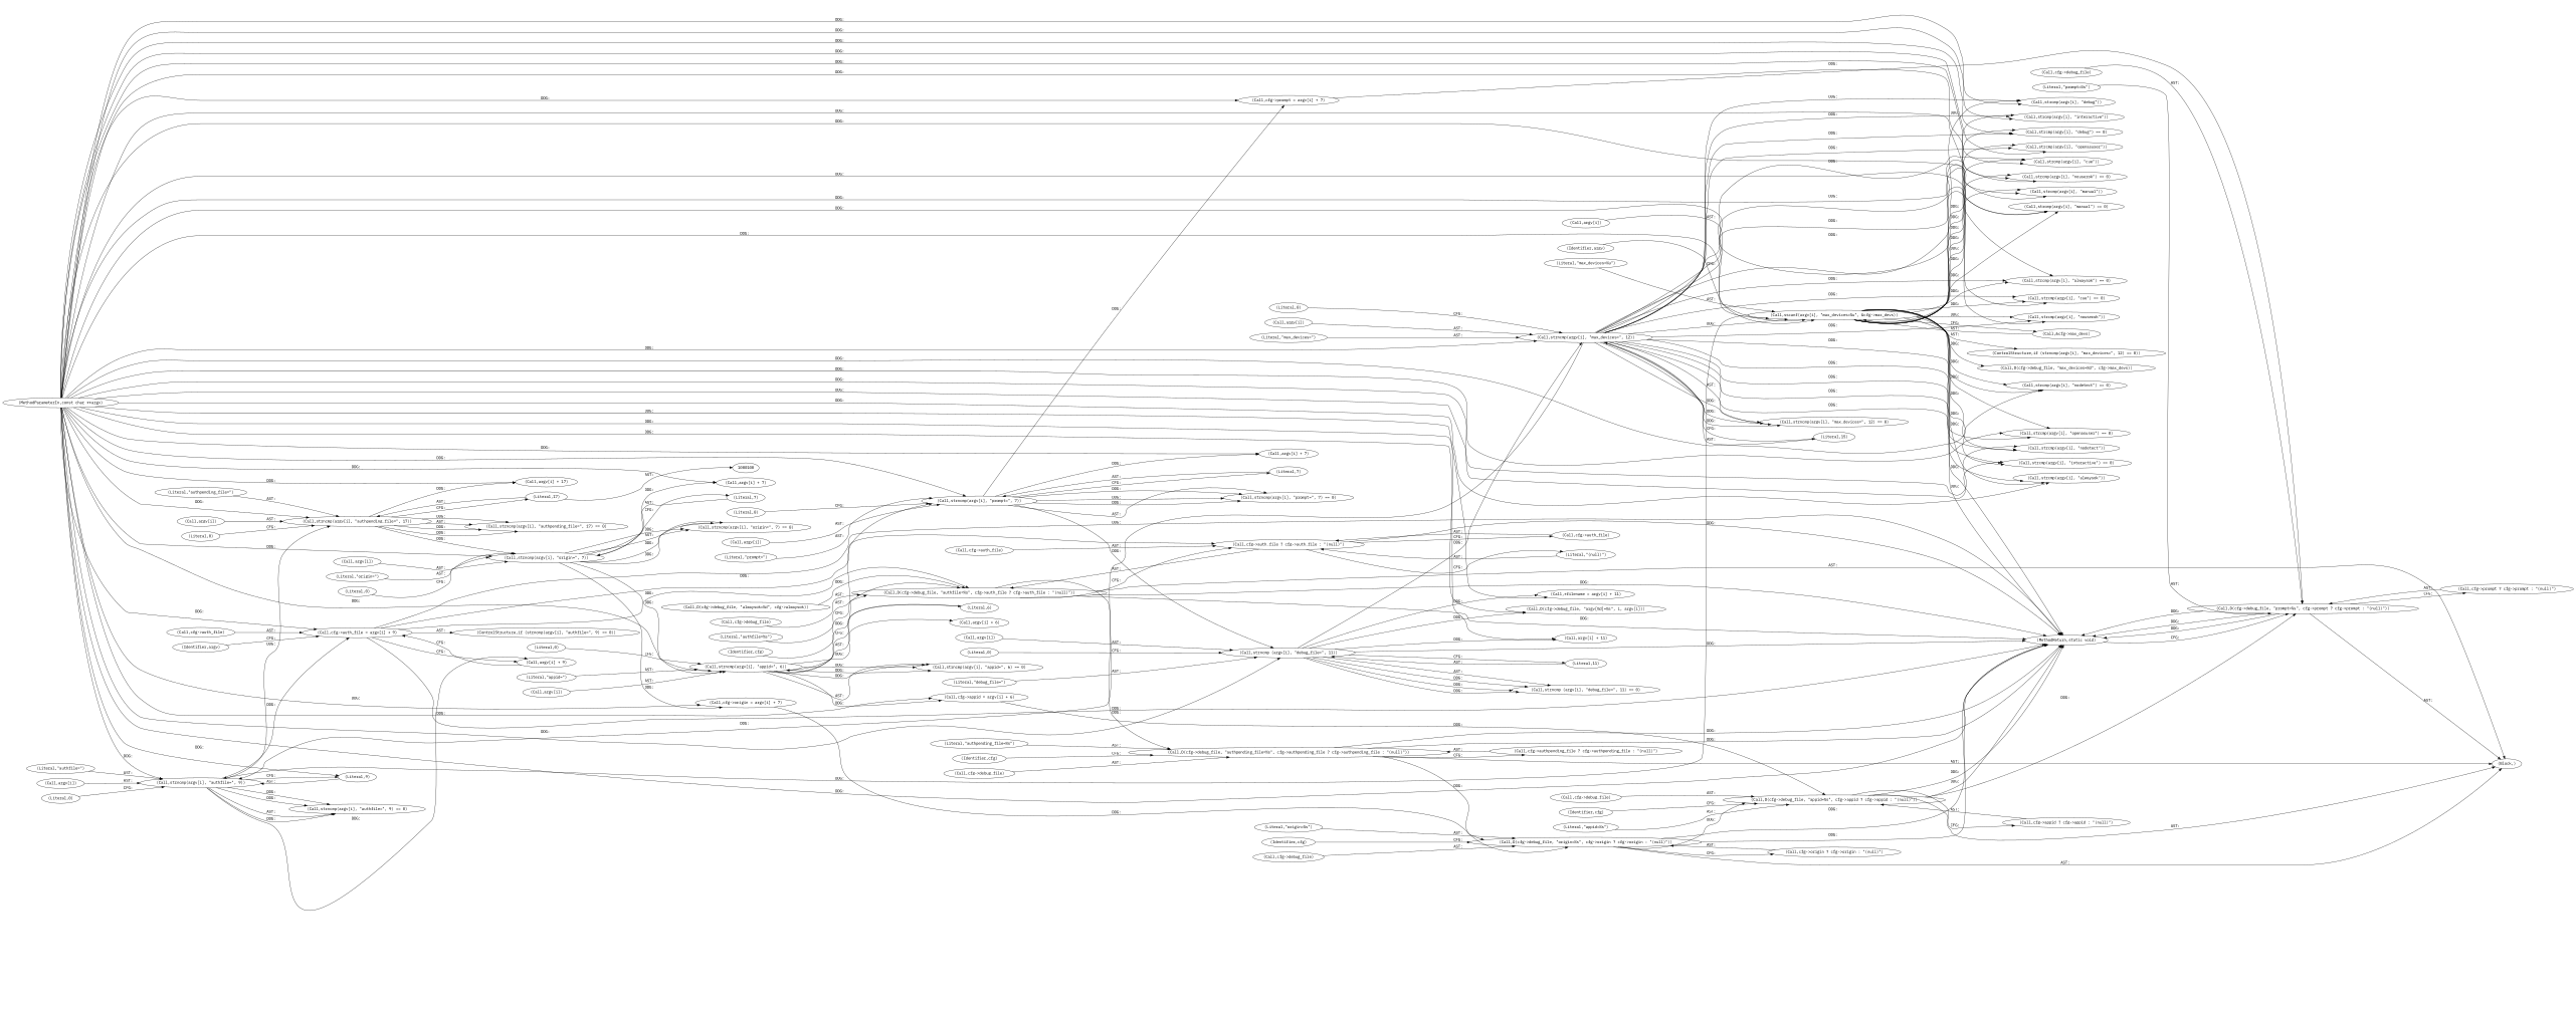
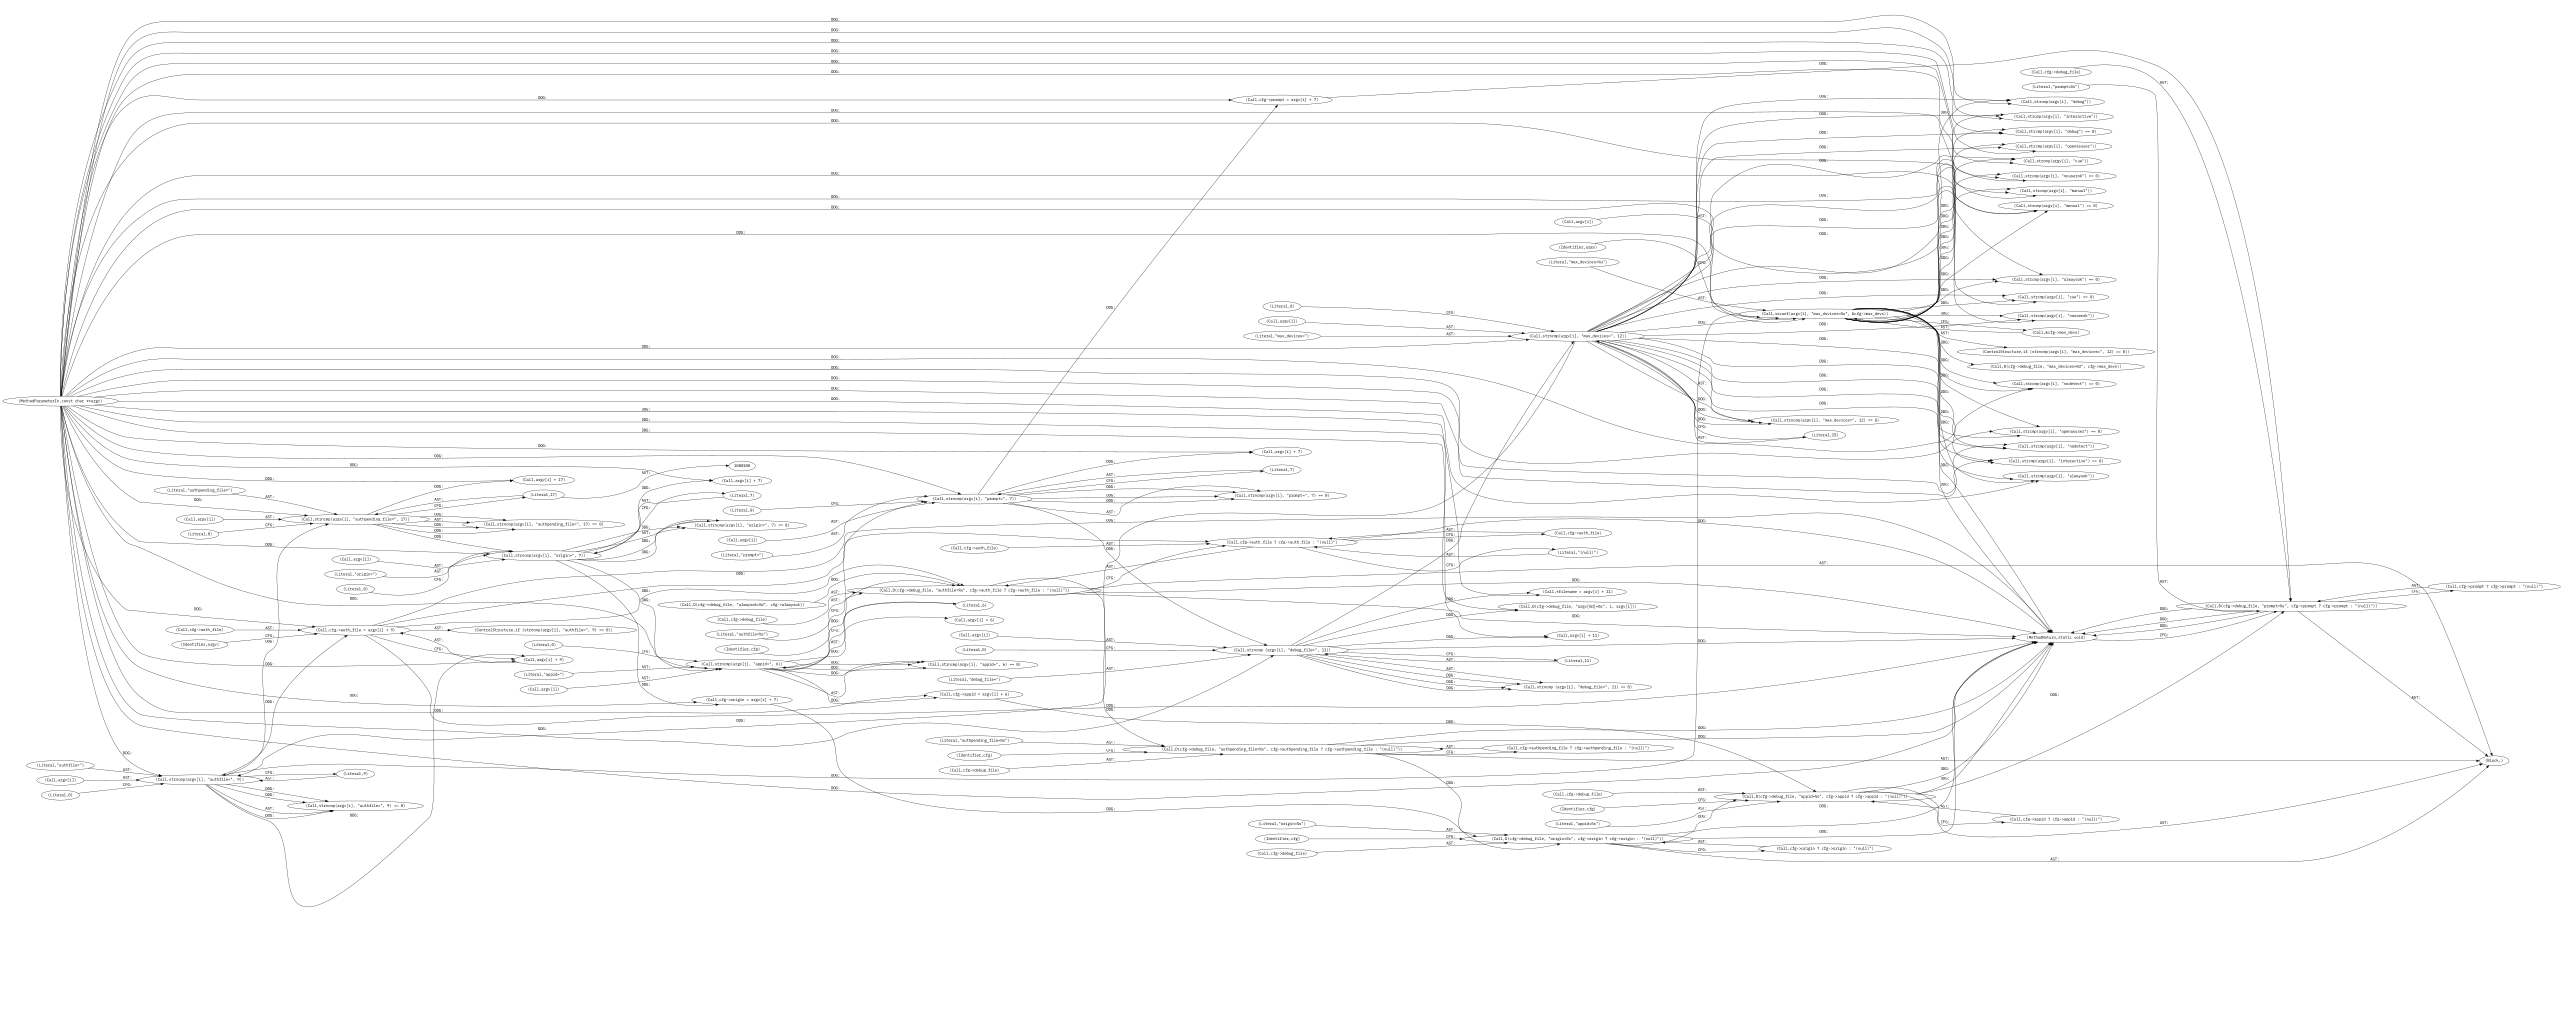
  digraph {
    fontname="IBM Plex Mono"
    rankdir=LR
    node [fontname="IBM Plex Mono"]
    edge [fontname="IBM Plex Mono"]
    n1 [label="(Call,cfg->auth_file = argv[i] + 9)"]
    n2 [label="(Call,D(cfg->debug_file, \"authfile=%s\", cfg->auth_file ? cfg->auth_file : \"(null)\"))"]
    n3 [label="(Call,cfg->auth_file ? cfg->auth_file : \"(null)\")"]
    n4 [label="(Call,argv[i] + 9)"]
    n5 [label="(MethodReturn,static void)"]
    n6 [label="(ControlStructure,if (strncmp(argv[i], \"authfile=\", 9) == 0))"]
    n7 [label="(Call,D(cfg->debug_file, \"authpending_file=%s\", cfg->authpending_file ? cfg->authpending_file : \"(null)\"))"]
    n8 [label="(Block,)"]
    n9 [label="(Call,cfg->auth_file)"]
    n10 [label="(Literal,\"(null)\")"]
    n11 [label="(Call,D(cfg->debug_file, \"prompt=%s\", cfg->prompt ? cfg->prompt : \"(null)\"))"]
    n12 [label="(Call,strncmp(argv[i], \"authfile=\", 9))"]
    n13 [label="(Call,strncmp(argv[i], \"authpending_file=\", 17))"]
    n14 [label="(Literal,9)"]
    n15 [label="(Call,strncmp(argv[i], \"authfile=\", 9) == 0)"]
    n16 [label="(Call,strncmp(argv[i], \"origin=\", 7))"]
    n17 [label="(Call,argv[i] + 17)"]
    n18 [label="(Literal,17)"]
    n19 [label="(Call,strncmp(argv[i], \"authpending_file=\", 17) == 0)"]
    n20 [label="(MethodParameterIn,const char **argv)"]
    n21 [label="(Call,strncmp(argv[i], \"max_devices=\", 12))"]
    n22 [label="(Call,strncmp (argv[i], \"debug_file=\", 11))"]
    n23 [label="(Call,strncmp(argv[i], \"prompt=\", 7))"]
    n24 [label="(Call,strncmp(argv[i], \"appid=\", 6))"]
    n25 [label="(Call,sscanf(argv[i], \"max_devices=%u\", &cfg->max_devs))"]
    n26 [label="(Call,strcmp(argv[i], \"debug\"))"]
    n27 [label="(Call,cfg->prompt = argv[i] + 7)"]
    n28 [label="(Call,strcmp(argv[i], \"interactive\"))"]
    n29 [label="(Call,strcmp(argv[i], \"debug\") == 0)"]
    n30 [label="(Call,strcmp(argv[i], \"openasuser\"))"]
    n31 [label="(Call,D(cfg->debug_file, \"argv[%d]=%s\", i, argv[i]))"]
    n32 [label="(Call,argv[i] + 11)"]
    n33 [label="(Call,strcmp(argv[i], \"cue\"))"]
    n34 [label="(Call,strcmp(argv[i], \"nouserok\") == 0)"]
    n35 [label="(Call,strcmp(argv[i], \"manual\"))"]
    n36 [label="(Call,strcmp(argv[i], \"manual\") == 0)"]
    n37 [label="(Call,strcmp(argv[i], \"alwaysok\") == 0)"]
    n38 [label="(Call,strcmp(argv[i], \"cue\") == 0)"]
    n39 [label="(Call,strcmp(argv[i], \"nouserok\"))"]
    n40 [label="(Call,argv[i] + 7)"]
    n41 [label="(Call,cfg->origin = argv[i] + 7)"]
    n42 [label="(Call,argv[i] + 7)"]
    n43 [label="(Call,strcmp(argv[i], \"nodetect\") == 0)"]
    n44 [label="(Call,strcmp(argv[i], \"openasuser\") == 0)"]
    n45 [label="(Call,cfg->appid = argv[i] + 6)"]
    n46 [label="(Call,strcmp(argv[i], \"nodetect\"))"]
    n47 [label="(Call,strcmp(argv[i], \"interactive\") == 0)"]
    n48 [label="(Call,*filename = argv[i] + 11)"]
    n49 [label="(Call,strcmp(argv[i], \"alwaysok\"))"]
    n50 [label="(Call,strncmp(argv[i], \"max_devices=\", 12) == 0)"]
    n51 [label="(Literal,15)"]
    n52 [label="(Literal,11)"]
    n53 [label="(Call,strncmp (argv[i], \"debug_file=\", 11) == 0)"]
    n54 [label="(Literal,7)"]
    n55 [label="(Call,strncmp(argv[i], \"prompt=\", 7) == 0)"]
    n56 [label="(Call,argv[i] + 6)"]
    n57 [label="(Call,strncmp(argv[i], \"appid=\", 6) == 0)"]
    n58 [label="(Literal,6)"]
    n59 [label="(Literal,7)"]
    n60 [label="(Call,strncmp(argv[i], \"origin=\", 7) == 0)"]
    n61 [label="(Call,&cfg->max_devs)"]
    n62 [label="(ControlStructure,if (strncmp(argv[i], \"max_devices=\", 12) == 0))"]
    n63 [label="(Call,D(cfg->debug_file, \"max_devices=%d\", cfg->max_devs))"]
    n64 [label="(Call,D(cfg->debug_file, \"origin=%s\", cfg->origin ? cfg->origin : \"(null)\"))"]
    n65 [label="(Call,D(cfg->debug_file, \"appid=%s\", cfg->appid ? cfg->appid : \"(null)\"))"]
    1000100
    n67 [label="(Call,cfg->authpending_file ? cfg->authpending_file : \"(null)\")"]
    n68 [label="(Call,cfg->origin ? cfg->origin : \"(null)\")"]
    n69 [label="(Call,cfg->appid ? cfg->appid : \"(null)\")"]
    n70 [label="(Call,cfg->prompt ? cfg->prompt : \"(null)\")"]
    n71 [label="(Call,argv[i])"]
    n72 [label="(Literal,\"prompt=\")"]
    n73 [label="(Literal,\"authfile=\")"]
    n74 [label="(Literal,\"max_devices=%u\")"]
    n75 [label="(Call,cfg->debug_file)"]
    n76 [label="(Call,argv[i])"]
    n77 [label="(Call,argv[i])"]
    n78 [label="(Identifier,cfg)"]
    n79 [label="(Literal,\"authpending_file=\")"]
    n80 [label="(Call,argv[i])"]
    n81 [label="(Call,cfg->debug_file)"]
    n82 [label="(Call,argv[i])"]
    n83 [label="(Literal,0)"]
    n84 [label="(Call,cfg->auth_file)"]
    n85 [label="(Call,argv[i])"]
    n86 [label="(Literal,0)"]
    n87 [label="(Literal,\"authfile=%s\")"]
    n88 [label="(Call,cfg->auth_file)"]
    n89 [label="(Literal,\"authpending_file=%s\")"]
    n90 [label="(Literal,\"appid=\")"]
    n91 [label="(Literal,0)"]
    n92 [label="(Call,argv[i])"]
    n93 [label="(Literal,\"origin=%s\")"]
    n94 [label="(Call,cfg->debug_file)"]
    n95 [label="(Literal,0)"]
    n96 [label="(Identifier,cfg)"]
    n97 [label="(Identifier,cfg)"]
    n98 [label="(Literal,\"prompt=%s\")"]
    n99 [label="(Identifier,argv)"]
    n100 [label="(Literal,0)"]
    n101 [label="(Call,argv[i])"]
    n102 [label="(Identifier,cfg)"]
    n103 [label="(Identifier,argv)"]
    n104 [label="(Literal,\"origin=\")"]
    n105 [label="(Literal,0)"]
    n106 [label="(Call,D(cfg->debug_file, \"alwaysok=%d\", cfg->alwaysok))"]
    n107 [label="(Literal,0)"]
    n108 [label="(Literal,\"debug_file=\")"]
    n109 [label="(Literal,\"max_devices=\")"]
    n110 [label="(Literal,\"appid=%s\")"]
    n111 [label="(Call,cfg->debug_file)"]
    n112 [label="(Call,cfg->debug_file)"]
    n1 -> n2 [label="DDG: "]
    n1 -> n3 [label="DDG: "]
    n1 -> n4 [label="CFG: "]
    n1 -> n5 [label="DDG: "]
    n1 -> n5 [label="DDG: "]
    n1 -> n6 [label="AST: "]
    n2 -> n3 [label="CFG: "]
    n2 -> n5 [label="DDG: "]
    n2 -> n5 [label="DDG: "]
    n2 -> n7 [label="DDG: "]
    n2 -> n8 [label="AST: "]
    n3 -> n2 [label="AST: "]
    n3 -> n5 [label="DDG: "]
    n3 -> n9 [label="CFG: "]
    n3 -> n10 [label="CFG: "]
-   n4 -> n1 [label="CFG: "]
+   n4 -> n1 [label="AST: "]
    n5 -> n11 [label="CFG: "]
    n7 -> n5 [label="DDG: "]
    n7 -> n5 [label="DDG: "]
    n7 -> n8 [label="AST: "]
    n7 -> n64 [label="DDG: "]
    n7 -> n67 [label="CFG: "]
    n9 -> n3 [label="AST: "]
    n10 -> n3 [label="AST: "]
    n11 -> n5 [label="DDG: "]
    n11 -> n5 [label="DDG: "]
    n11 -> n5 [label="DDG: "]
    n11 -> n8 [label="AST: "]
    n11 -> n70 [label="CFG: "]
    n12 -> n1 [label="DDG: "]
    n12 -> n4 [label="DDG: "]
    n12 -> n13 [label="DDG: "]
    n12 -> n14 [label="CFG: "]
    n12 -> n15 [label="AST: "]
    n12 -> n15 [label="DDG: "]
    n12 -> n15 [label="DDG: "]
    n12 -> n15 [label="DDG: "]
    n13 -> n16 [label="DDG: "]
    n13 -> n17 [label="DDG: "]
    n13 -> n18 [label="CFG: "]
    n13 -> n19 [label="AST: "]
    n13 -> n19 [label="DDG: "]
    n13 -> n19 [label="DDG: "]
    n13 -> n19 [label="DDG: "]
    n14 -> n12 [label="AST: "]
    n16 -> n24 [label="DDG: "]
    n16 -> n41 [label="DDG: "]
    n16 -> n42 [label="DDG: "]
    n16 -> n59 [label="CFG: "]
    n16 -> n60 [label="AST: "]
    n16 -> n60 [label="DDG: "]
    n16 -> n60 [label="DDG: "]
    n16 -> n60 [label="DDG: "]
    n18 -> n13 [label="AST: "]
    n18 -> 1000100 [label="AST: "]
    n20 -> n1 [label="DDG: "]
-   n20 -> n14 [label="DDG: "]
+   n20 -> n4 [label="DDG: "]
    n20 -> n5 [label="DDG: "]
    n20 -> n12 [label="DDG: "]
    n20 -> n13 [label="DDG: "]
    n20 -> n16 [label="DDG: "]
    n20 -> n17 [label="DDG: "]
    n20 -> n21 [label="DDG: "]
    n20 -> n22 [label="DDG: "]
    n20 -> n23 [label="DDG: "]
    n20 -> n24 [label="DDG: "]
    n20 -> n25 [label="DDG: "]
    n20 -> n26 [label="DDG: "]
    n20 -> n27 [label="DDG: "]
    n20 -> n28 [label="DDG: "]
    n20 -> n29 [label="DDG: "]
    n20 -> n30 [label="DDG: "]
    n20 -> n31 [label="DDG: "]
    n20 -> n32 [label="DDG: "]
    n20 -> n33 [label="DDG: "]
    n20 -> n34 [label="DDG: "]
    n20 -> n35 [label="DDG: "]
    n20 -> n36 [label="DDG: "]
    n20 -> n37 [label="DDG: "]
    n20 -> n38 [label="DDG: "]
    n20 -> n39 [label="DDG: "]
    n20 -> n40 [label="DDG: "]
    n20 -> n41 [label="DDG: "]
    n20 -> n42 [label="DDG: "]
    n20 -> n43 [label="DDG: "]
    n20 -> n44 [label="DDG: "]
    n20 -> n45 [label="DDG: "]
    n20 -> n46 [label="DDG: "]
    n20 -> n47 [label="DDG: "]
    n20 -> n48 [label="DDG: "]
    n20 -> n49 [label="DDG: "]
    n21 -> n12 [label="DDG: "]
    n21 -> n25 [label="DDG: "]
    n21 -> n26 [label="DDG: "]
    n21 -> n28 [label="DDG: "]
    n21 -> n29 [label="DDG: "]
    n21 -> n30 [label="DDG: "]
    n21 -> n33 [label="DDG: "]
    n21 -> n34 [label="DDG: "]
    n21 -> n35 [label="DDG: "]
    n21 -> n36 [label="DDG: "]
    n21 -> n37 [label="DDG: "]
    n21 -> n38 [label="DDG: "]
    n21 -> n39 [label="DDG: "]
    n21 -> n43 [label="DDG: "]
    n21 -> n44 [label="DDG: "]
    n21 -> n46 [label="DDG: "]
    n21 -> n47 [label="DDG: "]
    n21 -> n49 [label="DDG: "]
    n21 -> n50 [label="AST: "]
    n21 -> n50 [label="DDG: "]
    n21 -> n50 [label="DDG: "]
    n21 -> n50 [label="DDG: "]
    n21 -> n51 [label="CFG: "]
    n22 -> n5 [label="DDG: "]
    n22 -> n21 [label="DDG: "]
    n22 -> n31 [label="DDG: "]
    n22 -> n32 [label="DDG: "]
    n22 -> n48 [label="DDG: "]
    n22 -> n52 [label="CFG: "]
    n22 -> n53 [label="AST: "]
    n22 -> n53 [label="DDG: "]
    n22 -> n53 [label="DDG: "]
    n22 -> n53 [label="DDG: "]
    n23 -> n22 [label="DDG: "]
    n23 -> n27 [label="DDG: "]
    n23 -> n40 [label="DDG: "]
    n23 -> n54 [label="CFG: "]
    n23 -> n55 [label="AST: "]
    n23 -> n55 [label="DDG: "]
    n23 -> n55 [label="DDG: "]
    n23 -> n55 [label="DDG: "]
    n24 -> n23 [label="DDG: "]
    n24 -> n45 [label="DDG: "]
    n24 -> n56 [label="DDG: "]
    n24 -> n57 [label="AST: "]
    n24 -> n57 [label="DDG: "]
    n24 -> n57 [label="DDG: "]
    n24 -> n57 [label="DDG: "]
    n24 -> n58 [label="CFG: "]
    n25 -> n5 [label="DDG: "]
    n25 -> n5 [label="DDG: "]
    n25 -> n12 [label="DDG: "]
    n25 -> n26 [label="DDG: "]
    n25 -> n28 [label="DDG: "]
    n25 -> n29 [label="DDG: "]
    n25 -> n30 [label="DDG: "]
    n25 -> n33 [label="DDG: "]
    n25 -> n34 [label="DDG: "]
    n25 -> n35 [label="DDG: "]
    n25 -> n36 [label="DDG: "]
    n25 -> n37 [label="DDG: "]
    n25 -> n38 [label="DDG: "]
    n25 -> n39 [label="DDG: "]
    n25 -> n43 [label="DDG: "]
    n25 -> n44 [label="DDG: "]
    n25 -> n46 [label="DDG: "]
    n25 -> n47 [label="DDG: "]
    n25 -> n49 [label="DDG: "]
    n25 -> n61 [label="CFG: "]
    n25 -> n62 [label="AST: "]
    n25 -> n63 [label="DDG: "]
    n27 -> n11 [label="DDG: "]
    n41 -> n64 [label="DDG: "]
    n45 -> n65 [label="DDG: "]
    n51 -> n21 [label="AST: "]
    n52 -> n22 [label="AST: "]
    n54 -> n23 [label="AST: "]
    n58 -> n24 [label="AST: "]
    n59 -> n16 [label="AST: "]
    n61 -> n25 [label="AST: "]
    n64 -> n5 [label="DDG: "]
    n64 -> n5 [label="DDG: "]
    n64 -> n8 [label="AST: "]
    n64 -> n65 [label="DDG: "]
    n64 -> n68 [label="CFG: "]
    n65 -> n5 [label="DDG: "]
    n65 -> n5 [label="DDG: "]
    n65 -> n8 [label="AST: "]
    n65 -> n11 [label="DDG: "]
    n65 -> n69 [label="CFG: "]
    n67 -> n7 [label="AST: "]
    n68 -> n64 [label="AST: "]
    n69 -> n65 [label="AST: "]
    n70 -> n11 [label="AST: "]
    n71 -> n23 [label="AST: "]
    n72 -> n23 [label="AST: "]
    n73 -> n12 [label="AST: "]
    n74 -> n25 [label="AST: "]
    n75 -> n7 [label="AST: "]
    n76 -> n25 [label="AST: "]
    n77 -> n16 [label="AST: "]
    n78 -> n65 [label="CFG: "]
    n79 -> n13 [label="AST: "]
    n80 -> n24 [label="AST: "]
    n81 -> n2 [label="AST: "]
    n82 -> n22 [label="AST: "]
    n83 -> n24 [label="CFG: "]
    n84 -> n3 [label="AST: "]
    n85 -> n13 [label="AST: "]
    n86 -> n13 [label="CFG: "]
    n87 -> n2 [label="AST: "]
    n88 -> n1 [label="AST: "]
    n89 -> n7 [label="AST: "]
    n90 -> n24 [label="AST: "]
    n91 -> n22 [label="CFG: "]
    n92 -> n12 [label="AST: "]
    n93 -> n64 [label="AST: "]
    n94 -> n11 [label="AST: "]
    n95 -> n12 [label="CFG: "]
    n96 -> n2 [label="CFG: "]
    n97 -> n64 [label="CFG: "]
    n98 -> n11 [label="AST: "]
    n99 -> n1 [label="CFG: "]
    n100 -> n21 [label="CFG: "]
    n101 -> n21 [label="AST: "]
    n102 -> n7 [label="CFG: "]
    n103 -> n25 [label="CFG: "]
    n104 -> n16 [label="AST: "]
    n105 -> n23 [label="CFG: "]
    n106 -> n2 [label="DDG: "]
    n107 -> n16 [label="CFG: "]
    n108 -> n22 [label="AST: "]
    n109 -> n21 [label="AST: "]
    n110 -> n65 [label="AST: "]
    n111 -> n65 [label="AST: "]
    n112 -> n64 [label="AST: "]
  }
